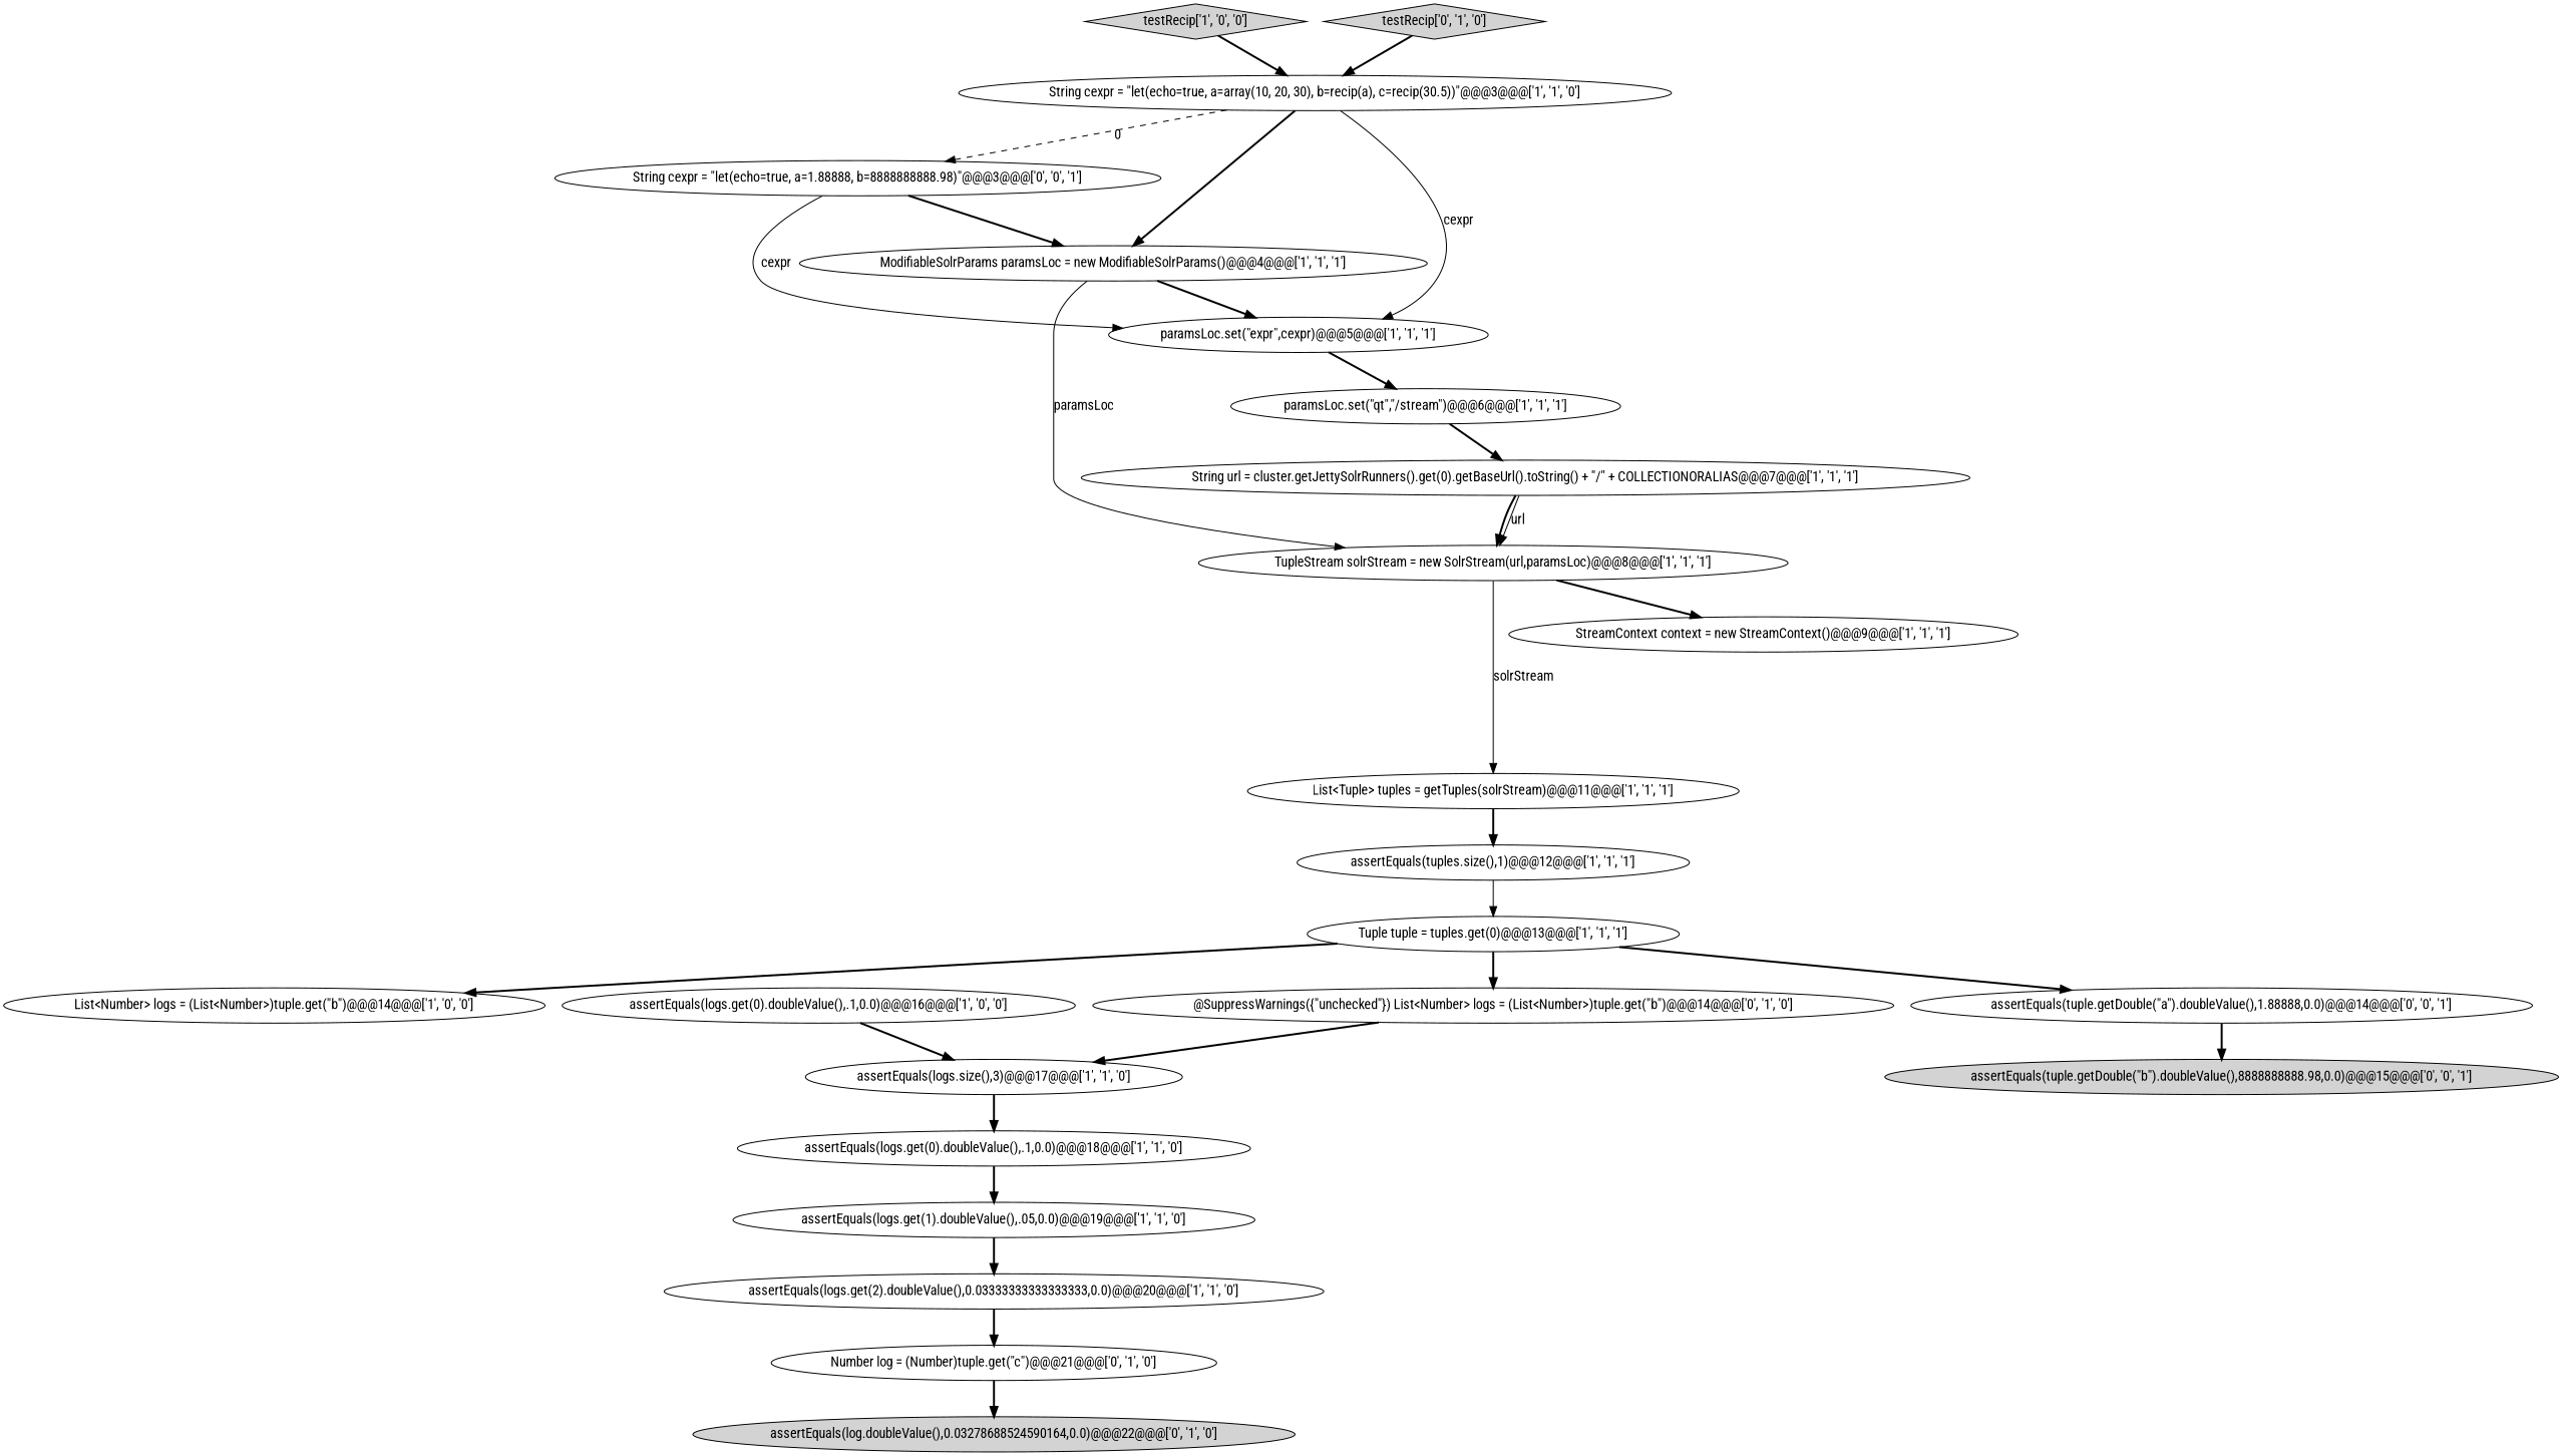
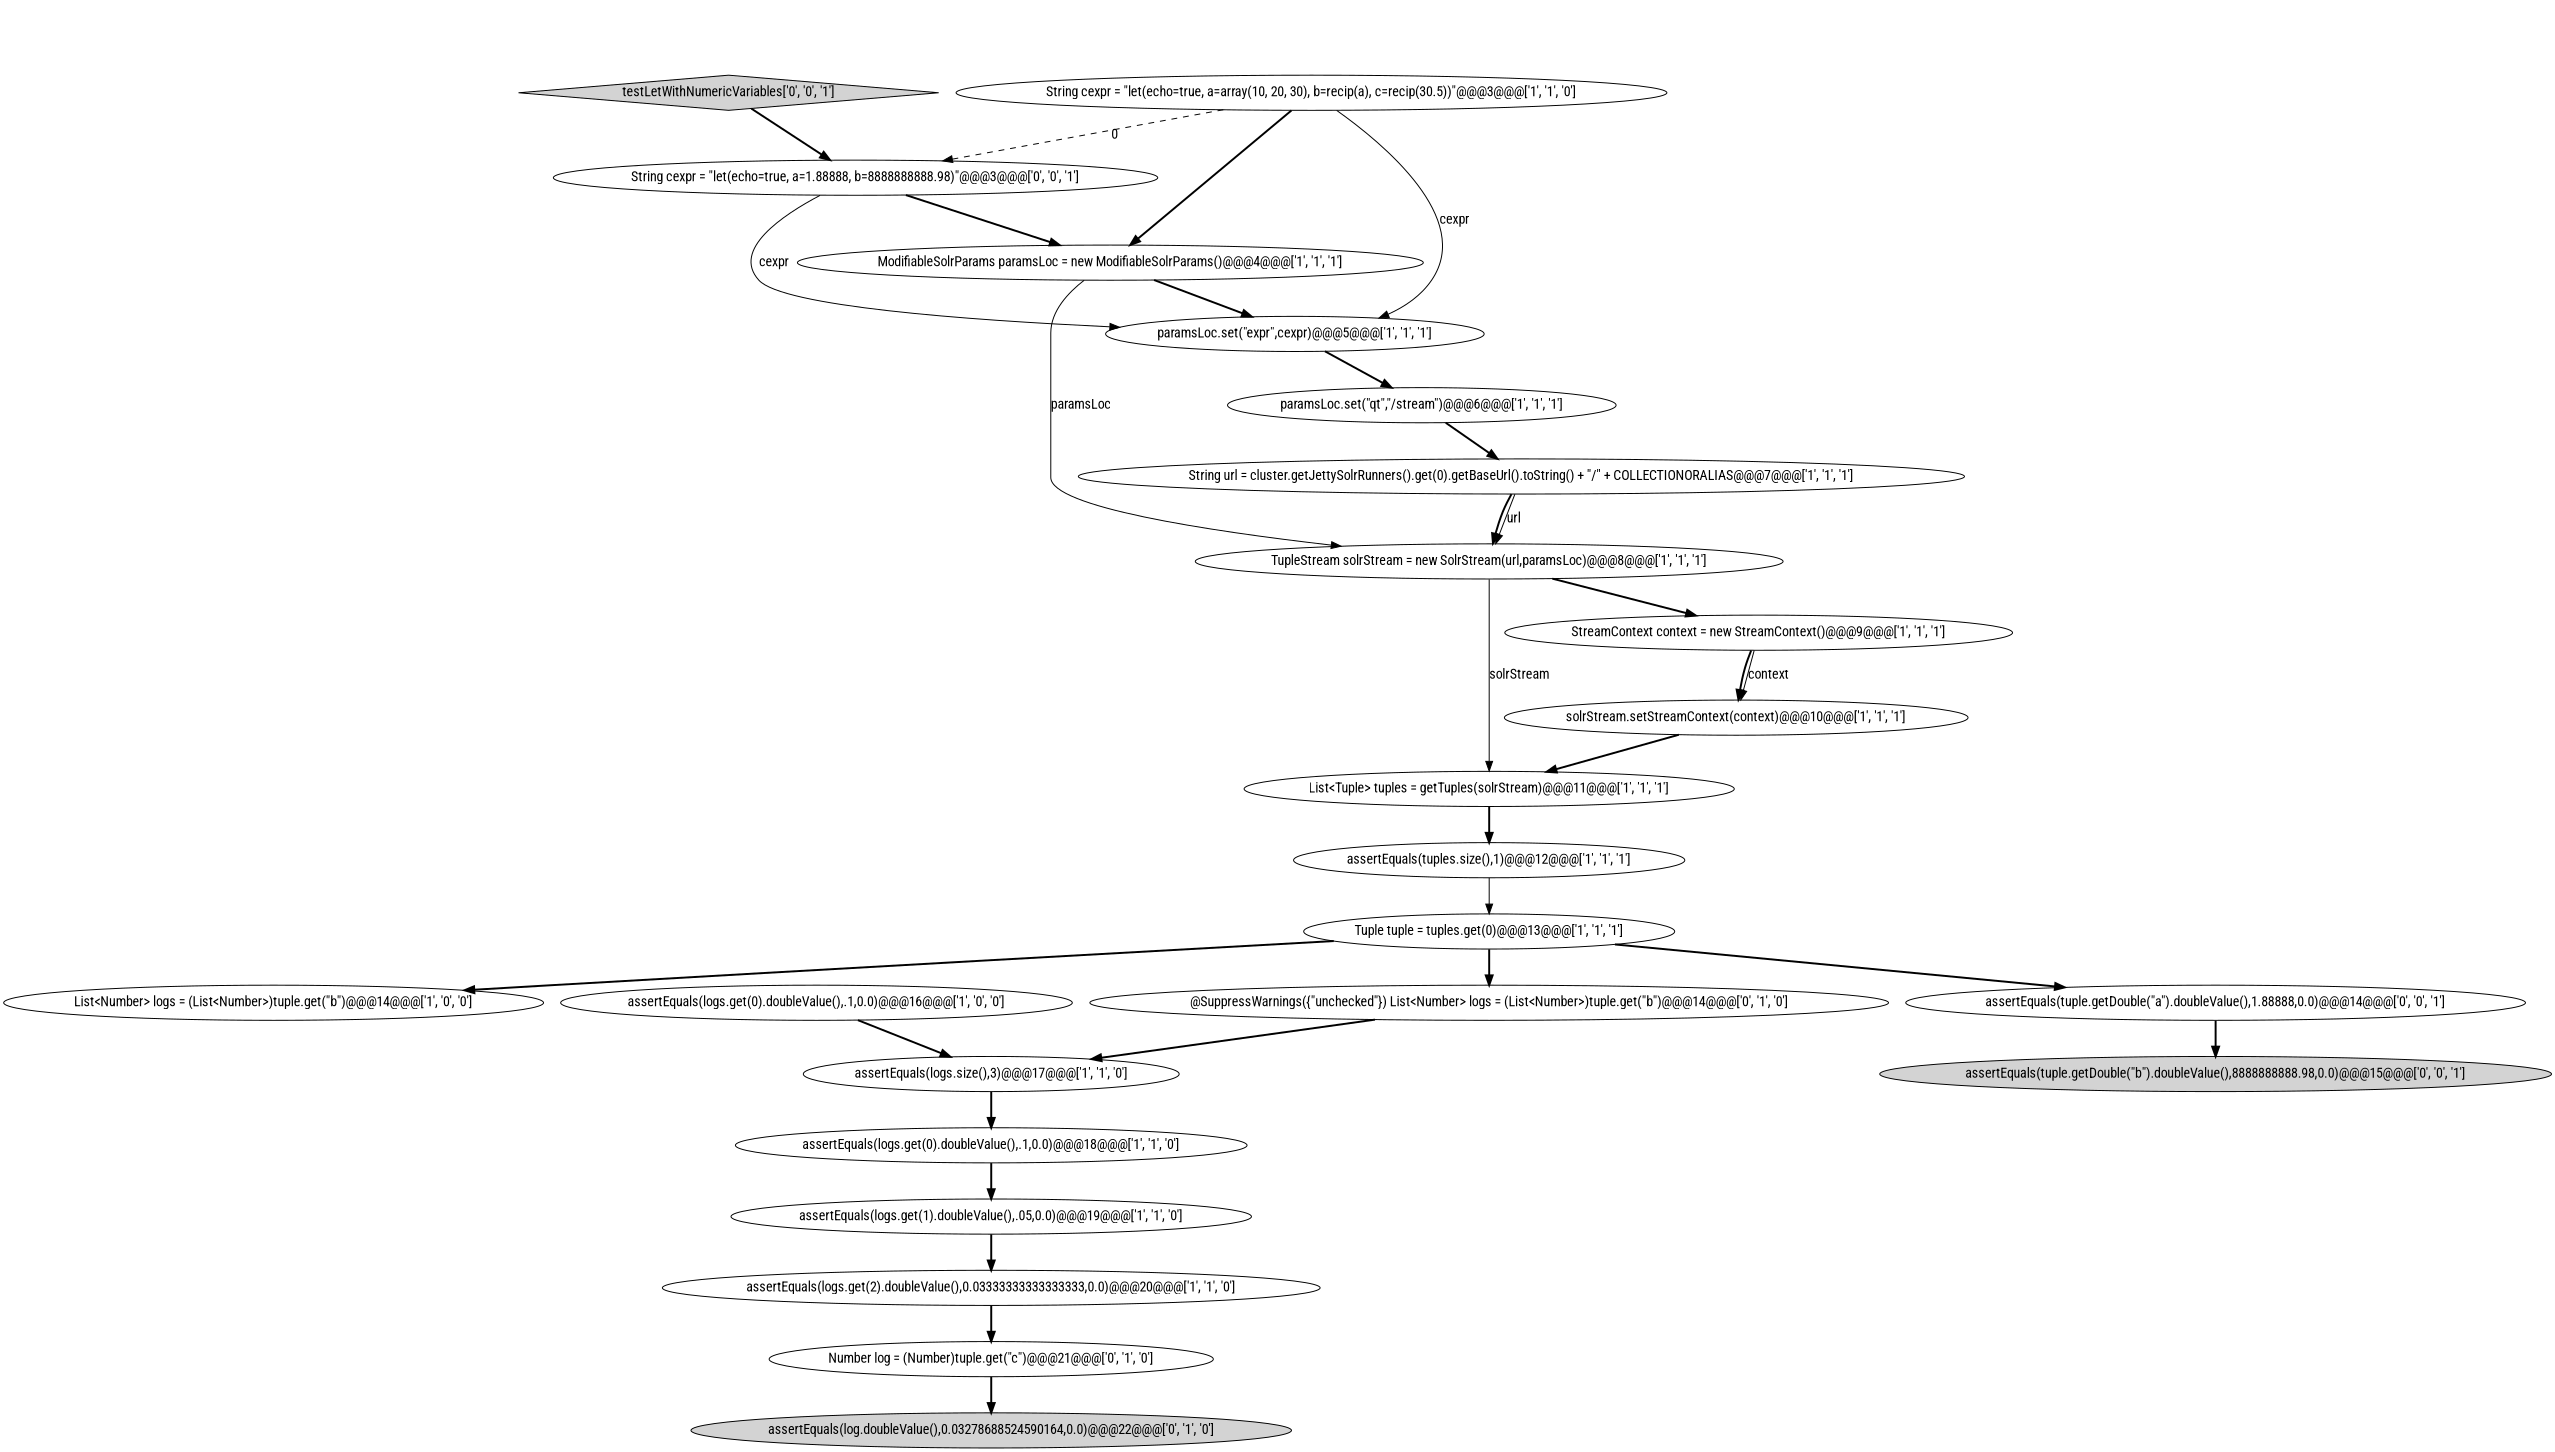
  digraph {
    fontname="Roboto Condensed"
    node [fillcolor=white fontname="Roboto Condensed" shape=ellipse style=filled]
    edge [fontname="Roboto Condensed" style=bold]
-   n1 [fillcolor=lightgray label="testRecip['1', '0', '0']" shape=diamond]
    n2 [label="String cexpr = \"let(echo=true, a=array(10, 20, 30), b=recip(a), c=recip(30.5))\"@@@3@@@['1', '1', '0']"]
    n3 [label="String cexpr = \"let(echo=true, a=1.88888, b=8888888888.98)\"@@@3@@@['0', '0', '1']"]
    n4 [label="paramsLoc.set(\"expr\",cexpr)@@@5@@@['1', '1', '1']"]
    n5 [label="ModifiableSolrParams paramsLoc = new ModifiableSolrParams()@@@4@@@['1', '1', '1']"]
    n6 [label="Number log = (Number)tuple.get(\"c\")@@@21@@@['0', '1', '0']"]
    n7 [fillcolor=lightgray label="assertEquals(log.doubleValue(),0.03278688524590164,0.0)@@@22@@@['0', '1', '0']"]
    n8 [label="assertEquals(logs.get(1).doubleValue(),.05,0.0)@@@19@@@['1', '1', '0']"]
    n9 [label="assertEquals(logs.get(2).doubleValue(),0.03333333333333333,0.0)@@@20@@@['1', '1', '0']"]
    n10 [label="List<Tuple> tuples = getTuples(solrStream)@@@11@@@['1', '1', '1']"]
    n11 [label="assertEquals(tuples.size(),1)@@@12@@@['1', '1', '1']"]
    n12 [label="Tuple tuple = tuples.get(0)@@@13@@@['1', '1', '1']"]
    n13 [label="List<Number> logs = (List<Number>)tuple.get(\"b\")@@@14@@@['1', '0', '0']"]
    n14 [label="@SuppressWarnings({\"unchecked\"}) List<Number> logs = (List<Number>)tuple.get(\"b\")@@@14@@@['0', '1', '0']"]
    n15 [label="assertEquals(tuple.getDouble(\"a\").doubleValue(),1.88888,0.0)@@@14@@@['0', '0', '1']"]
    n16 [label="paramsLoc.set(\"qt\",\"/stream\")@@@6@@@['1', '1', '1']"]
    n17 [label="String url = cluster.getJettySolrRunners().get(0).getBaseUrl().toString() + \"/\" + COLLECTIONORALIAS@@@7@@@['1', '1', '1']"]
    n18 [label="TupleStream solrStream = new SolrStream(url,paramsLoc)@@@8@@@['1', '1', '1']"]
+   n19 [fillcolor=lightgray label="testLetWithNumericVariables['0', '0', '1']" shape=diamond]
    n20 [label="StreamContext context = new StreamContext()@@@9@@@['1', '1', '1']"]
+   n21 [label="solrStream.setStreamContext(context)@@@10@@@['1', '1', '1']"]
    n22 [label="assertEquals(logs.get(0).doubleValue(),.1,0.0)@@@18@@@['1', '1', '0']"]
    n23 [label="assertEquals(logs.size(),3)@@@17@@@['1', '1', '0']"]
    n24 [fillcolor=lightgray label="assertEquals(tuple.getDouble(\"b\").doubleValue(),8888888888.98,0.0)@@@15@@@['0', '0', '1']"]
    n25 [label="assertEquals(logs.get(0).doubleValue(),.1,0.0)@@@16@@@['1', '0', '0']"]
-   n26 [fillcolor=lightgray label="testRecip['0', '1', '0']" shape=diamond]
-   n1 -> n2
    n2 -> n3 [label=0 style=dashed]
    n2 -> n4 [label=cexpr style=solid]
    n2 -> n5
    n3 -> n4 [label=cexpr style=solid]
    n3 -> n5
    n4 -> n16
    n5 -> n4
    n5 -> n18 [label=paramsLoc style=solid]
    n6 -> n7
    n8 -> n9
    n9 -> n6
    n10 -> n11
    n11 -> n12 [style=solid]
    n12 -> n13
    n12 -> n14
    n12 -> n15
    n14 -> n23
    n15 -> n24
    n16 -> n17
    n17 -> n18 [label=url style=solid]
    n17 -> n18
    n18 -> n10 [label=solrStream style=solid]
    n18 -> n20
+   n19 -> n3
+   n20 -> n21
+   n20 -> n21 [label=context style=solid]
+   n21 -> n10
    n22 -> n8
    n23 -> n22
    n25 -> n23
-   n26 -> n2
  }
